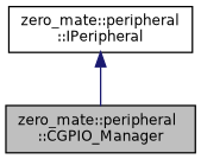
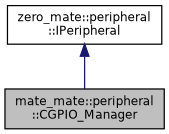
  digraph {
    node [color=black fontname=Helvetica fontsize=10 shape=record]
-   n1 [fillcolor=grey75 fontcolor=black height=0.2 label="zero_mate::peripheral\l::CGPIO_Manager" style=filled width=0.4]
+   n1 [fillcolor=grey75 fontcolor=black height=0.2 label="mate_mate::peripheral\l::CGPIO_Manager" style=filled width=0.4]
    n2 [height=0.2 label="zero_mate::peripheral\l::IPeripheral" width=0.4]
    n2 -> n1 [color=midnightblue dir=back fontname=Helvetica fontsize=10 labelfontname=Helvetica labelfontsize=10 style=solid]
  }
